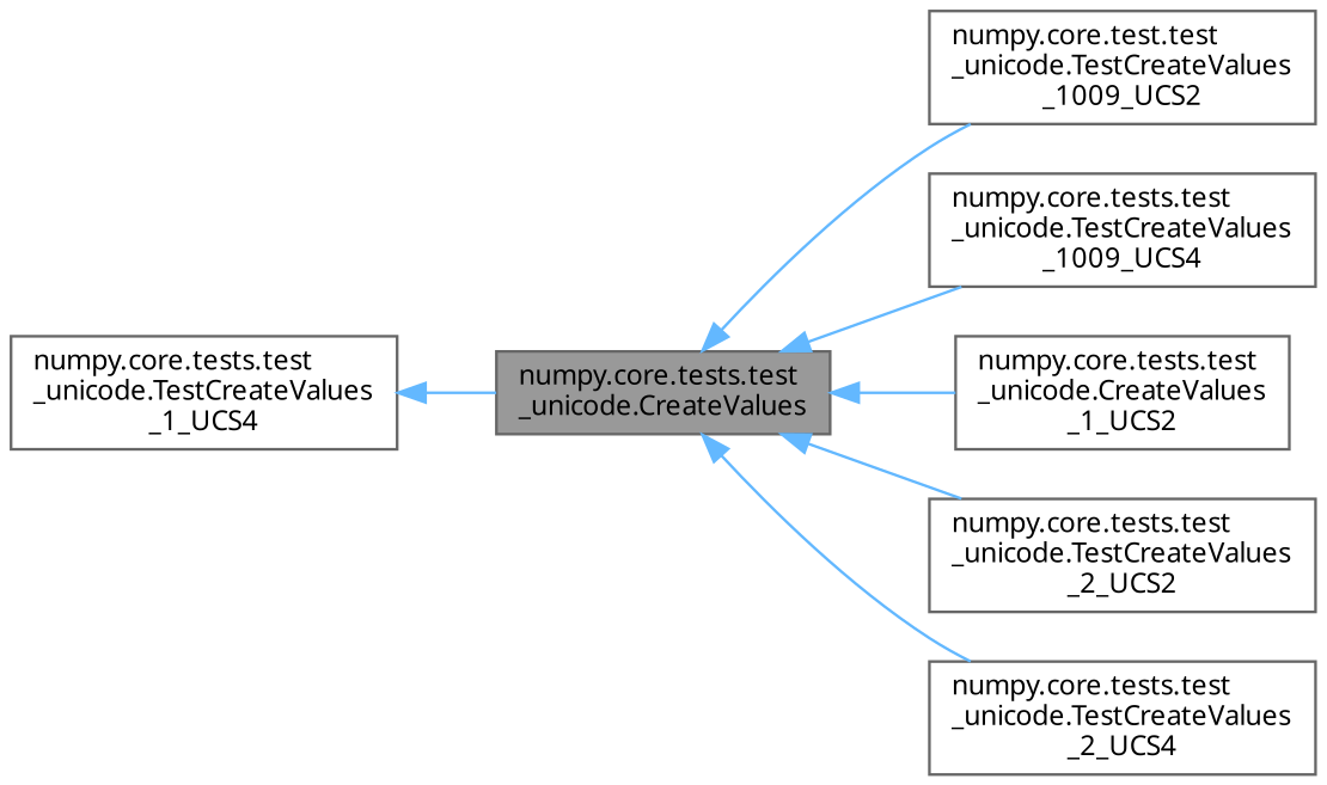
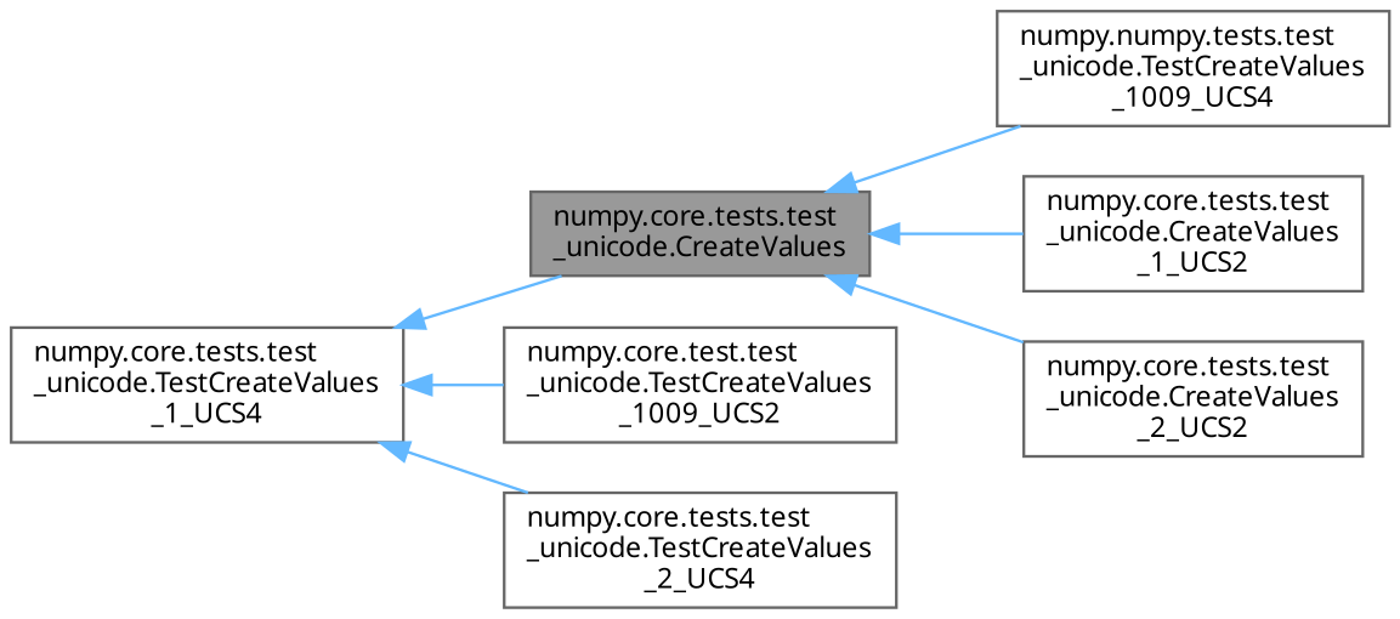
  digraph {
    fontname="Noto Sans"
    rankdir=LR
    node [color=gray40 fillcolor=white fontname="Noto Sans" fontsize=10 shape=box style=filled]
    edge [color=steelblue1 dir=back fontname="Noto Sans" fontsize=10 labelfontname=Helvetica labelfontsize=10 style=solid]
    n1 [fillcolor=grey60 fontcolor=black height=0.2 label="numpy.core.tests.test\l_unicode.CreateValues" width=0.4]
    n2 [height=0.2 label="numpy.core.test.test\l_unicode.TestCreateValues\l_1009_UCS2" width=0.4]
-   n3 [height=0.2 label="numpy.core.tests.test\l_unicode.TestCreateValues\l_1009_UCS4" width=0.4]
+   n3 [height=0.2 label="numpy.numpy.tests.test\l_unicode.TestCreateValues\l_1009_UCS4" width=0.4]
    n4 [height=0.2 label="numpy.core.tests.test\l_unicode.CreateValues\l_1_UCS2" width=0.4]
-   n5 [height=0.2 label="numpy.core.tests.test\l_unicode.TestCreateValues\l_2_UCS2" width=0.4]
+   n5 [height=0.2 label="numpy.core.tests.test\l_unicode.CreateValues\l_2_UCS2" width=0.4]
    n6 [height=0.2 label="numpy.core.tests.test\l_unicode.TestCreateValues\l_2_UCS4" width=0.4]
    n7 [height=0.2 label="numpy.core.tests.test\l_unicode.TestCreateValues\l_1_UCS4" width=0.4]
-   n1 -> n2
+   n7 -> n2
    n1 -> n3
    n1 -> n4
    n1 -> n5
-   n1 -> n6
+   n7 -> n6
    n7 -> n1
  }
